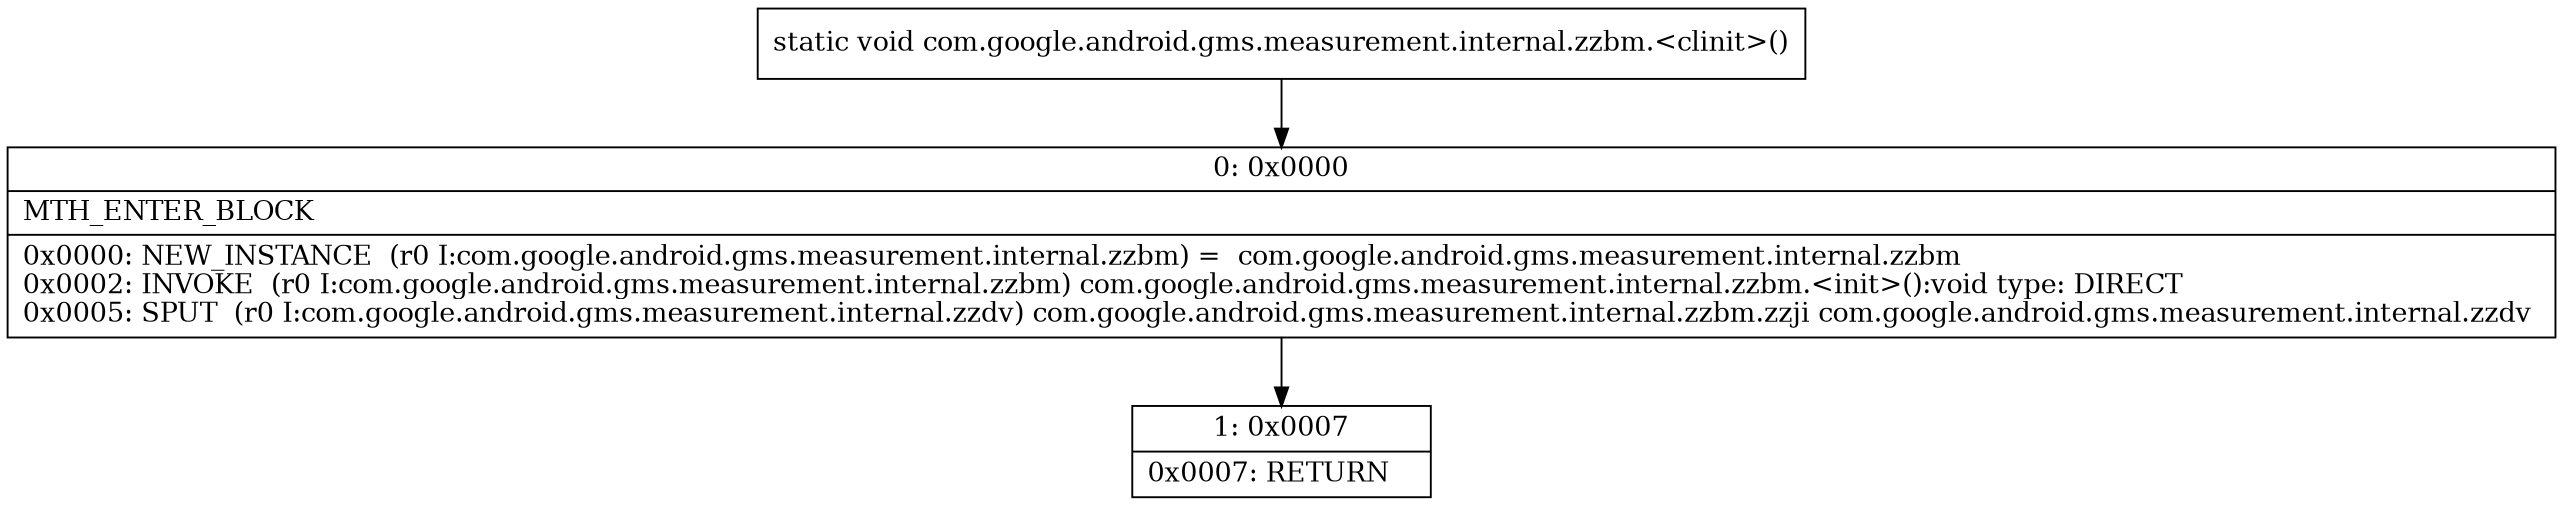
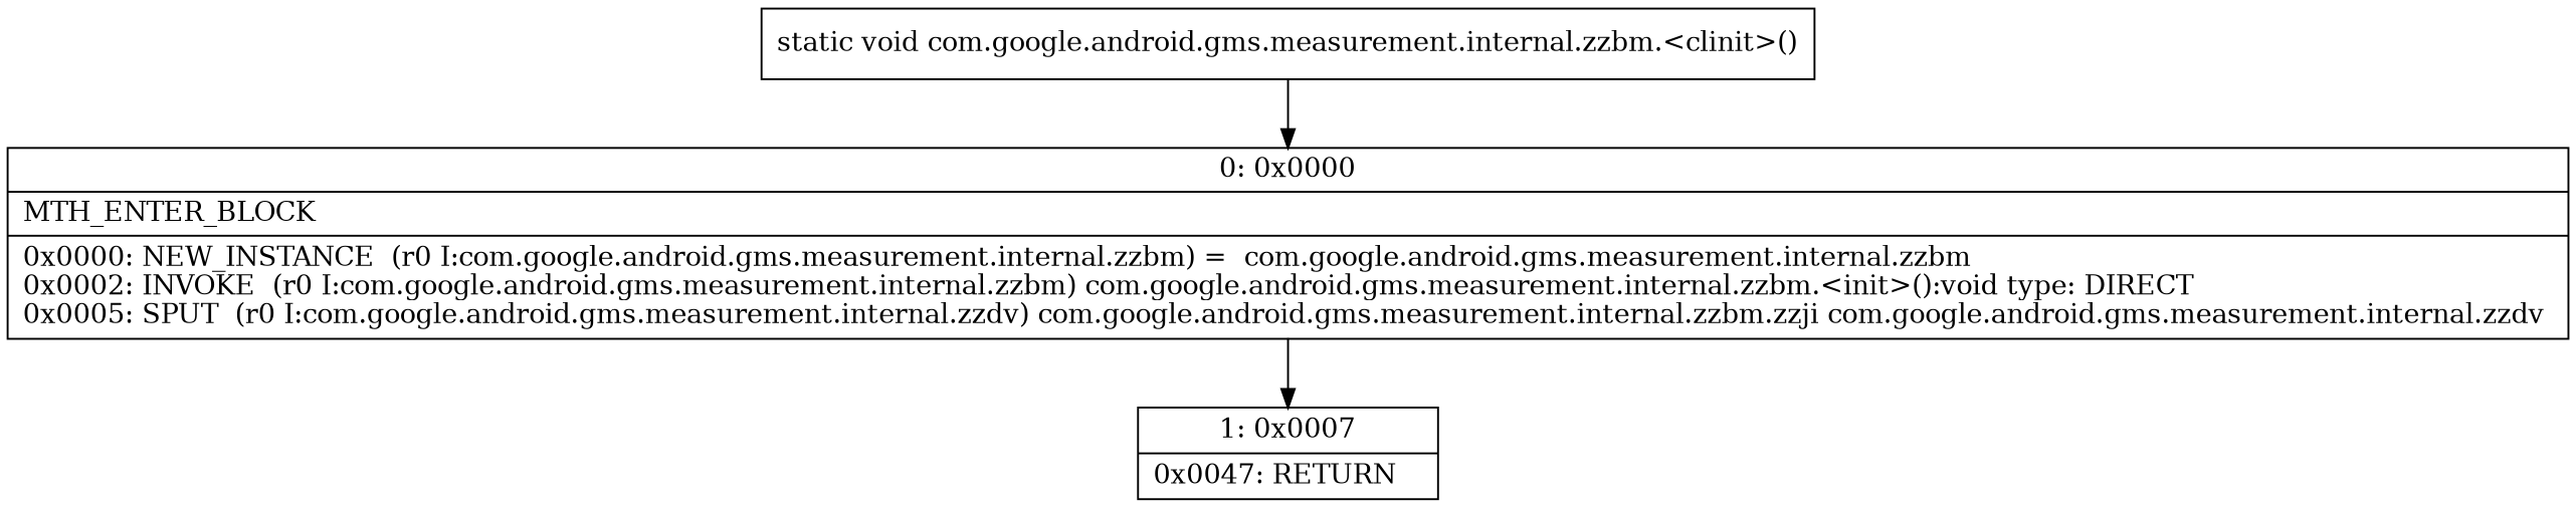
  digraph {
    node [shape=record]
    n1 [label="{0\:\ 0x0000|MTH_ENTER_BLOCK\l|0x0000: NEW_INSTANCE  (r0 I:com.google.android.gms.measurement.internal.zzbm) =  com.google.android.gms.measurement.internal.zzbm \l0x0002: INVOKE  (r0 I:com.google.android.gms.measurement.internal.zzbm) com.google.android.gms.measurement.internal.zzbm.\<init\>():void type: DIRECT \l0x0005: SPUT  (r0 I:com.google.android.gms.measurement.internal.zzdv) com.google.android.gms.measurement.internal.zzbm.zzji com.google.android.gms.measurement.internal.zzdv \l}"]
-   n2 [label="{1\:\ 0x0007|0x0007: RETURN   \l}"]
+   n2 [label="{1\:\ 0x0007|0x0047: RETURN   \l}"]
    n3 [label="{static void com.google.android.gms.measurement.internal.zzbm.\<clinit\>() }"]
    n1 -> n2
    n3 -> n1
  }
